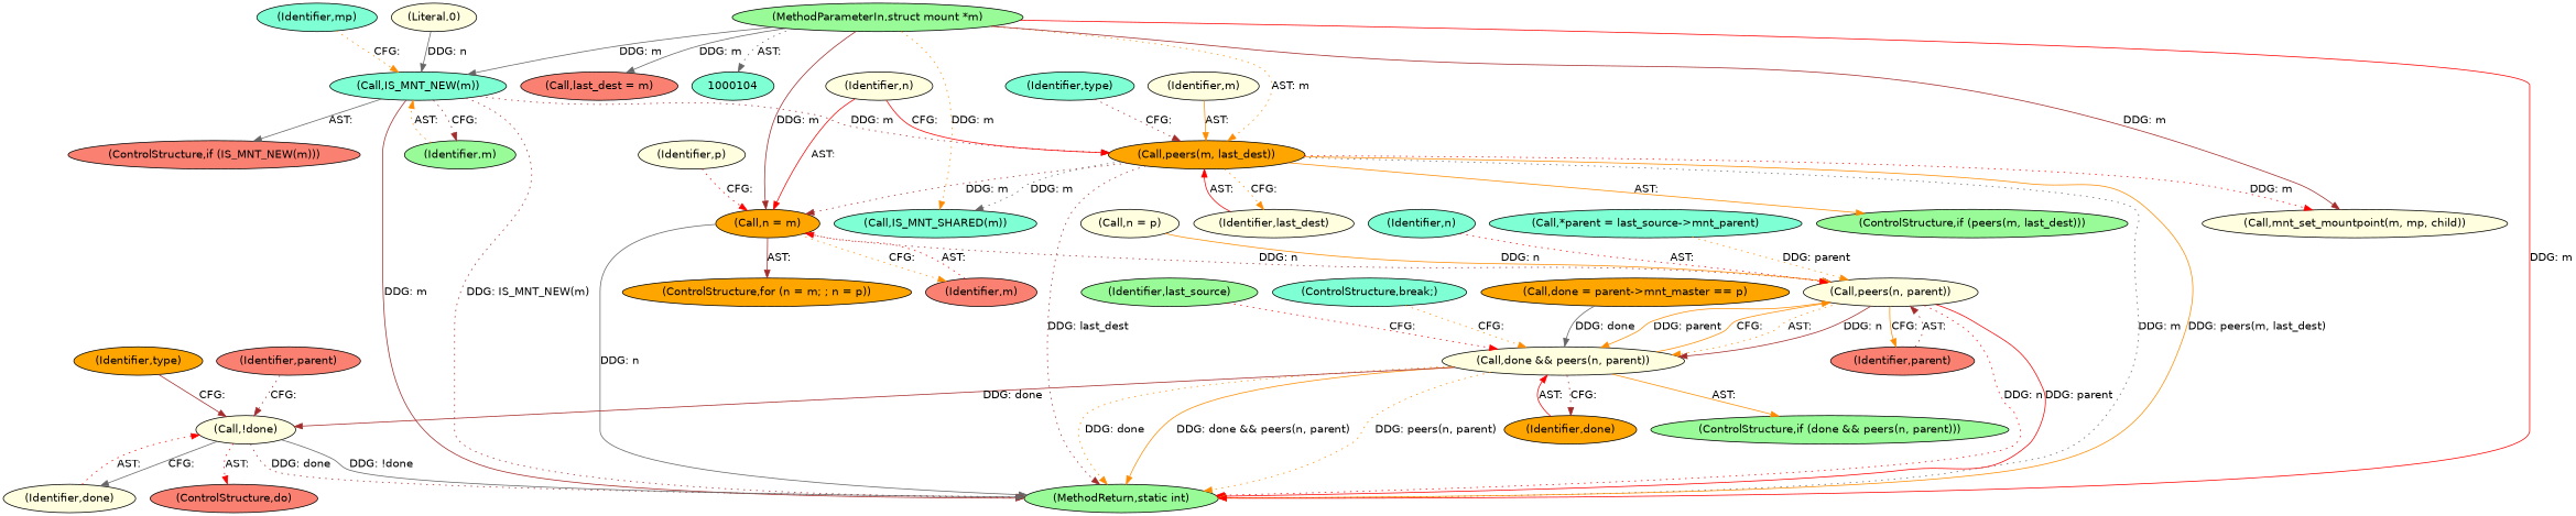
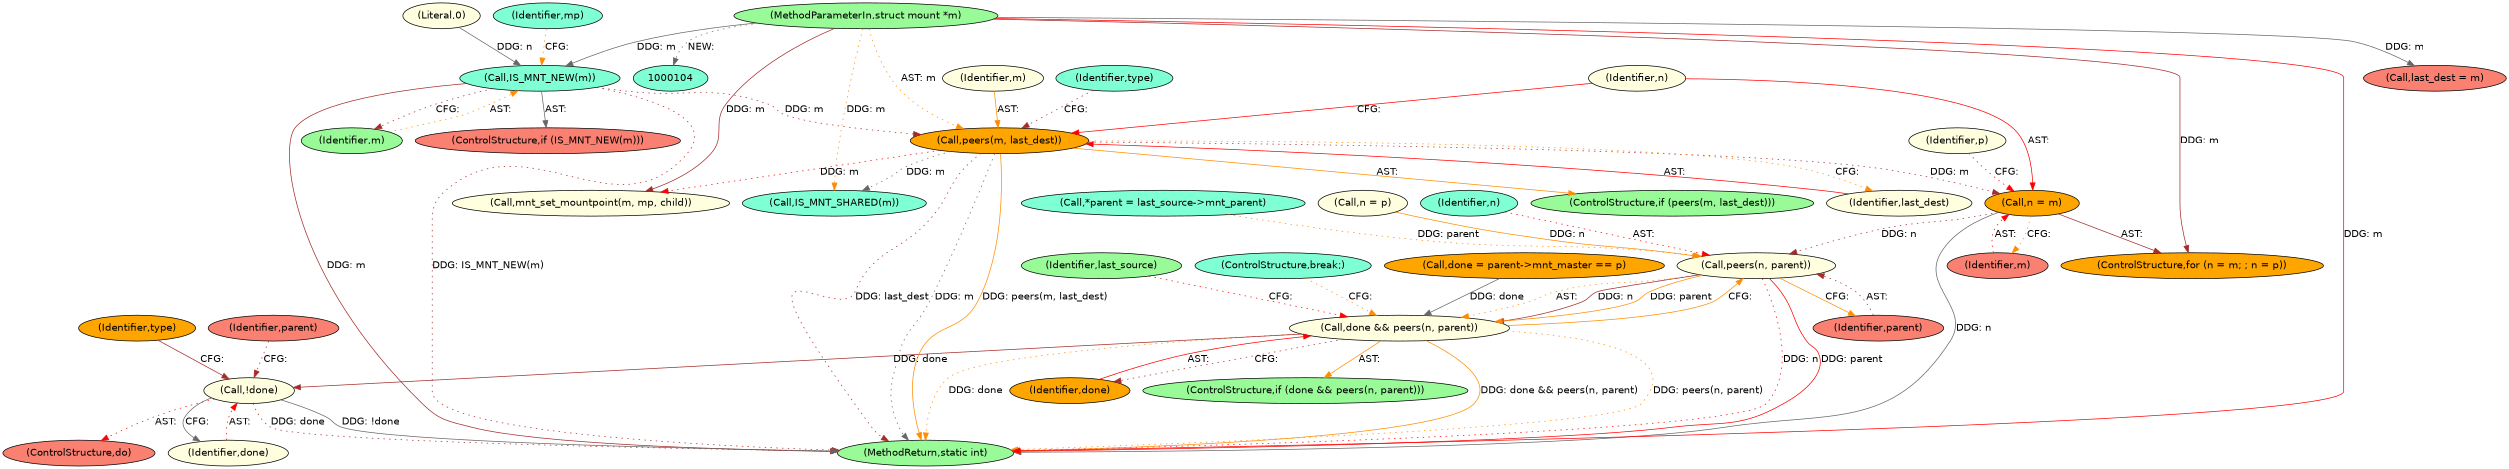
  digraph {
    fontname="DejaVu Sans"
    node [fillcolor=lightyellow fontname="DejaVu Sans" style=filled]
    edge [color=darkorange fontname="DejaVu Sans" style=dotted]
    n1 [fillcolor=orange label="(Call,n = m)"]
    n2 [label="(Call,peers(n, parent))"]
    n3 [fillcolor=palegreen label="(MethodReturn,static int)"]
    n4 [fillcolor=orange label="(ControlStructure,for (n = m; ; n = p))"]
    n5 [fillcolor=salmon label="(Identifier,m)"]
    n6 [label="(Call,done && peers(n, parent))"]
    n7 [fillcolor=salmon label="(Identifier,parent)"]
    n8 [fillcolor=orange label="(Call,peers(m, last_dest))"]
    n9 [label="(Call,mnt_set_mountpoint(m, mp, child))"]
    n10 [fillcolor=palegreen label="(ControlStructure,if (peers(m, last_dest)))"]
    n11 [fillcolor=aquamarine label="(Call,IS_MNT_SHARED(m))"]
    n12 [label="(Identifier,last_dest)"]
    n13 [fillcolor=aquamarine label="(Call,IS_MNT_NEW(m))"]
    n14 [fillcolor=salmon label="(ControlStructure,if (IS_MNT_NEW(m)))"]
    n15 [fillcolor=palegreen label="(Identifier,m)"]
    n16 [fillcolor=palegreen label="(MethodParameterIn,struct mount *m)"]
    n17 [fillcolor=salmon label="(Call,last_dest = m)"]
    1000104 [fillcolor=aquamarine]
    n19 [label="(Call,!done)"]
    n20 [fillcolor=orange label="(Identifier,done)"]
    n21 [fillcolor=palegreen label="(ControlStructure,if (done && peers(n, parent)))"]
    n22 [fillcolor=salmon label="(ControlStructure,do)"]
    n23 [label="(Identifier,done)"]
    n24 [fillcolor=aquamarine label="(Call,*parent = last_source->mnt_parent)"]
    n25 [fillcolor=salmon label="(Identifier,parent)"]
    n26 [label="(Identifier,p)"]
    n27 [label="(Call,n = p)"]
    n28 [fillcolor=palegreen label="(Identifier,last_source)"]
    n29 [label="(Identifier,m)"]
    n30 [fillcolor=aquamarine label="(ControlStructure,break;)"]
    n31 [label="(Literal,0)"]
    n32 [label="(Identifier,n)"]
    n33 [fillcolor=aquamarine label="(Identifier,n)"]
    n34 [fillcolor=aquamarine label="(Identifier,type)"]
    n35 [fillcolor=aquamarine label="(Identifier,mp)"]
    n36 [fillcolor=orange label="(Call,done = parent->mnt_master == p)"]
    n37 [fillcolor=orange label="(Identifier,type)"]
    n1 -> n2 [color=brown label="DDG: n"]
    n1 -> n3 [color=gray40 label="DDG: n" style=solid]
    n1 -> n4 [color=brown label="AST: " style=solid]
    n1 -> n5 [label="CFG: "]
    n2 -> n3 [color=red label="DDG: n"]
    n2 -> n3 [color=red label="DDG: parent" style=solid]
    n2 -> n6 [label="AST: "]
    n2 -> n6 [color=brown label="DDG: n" style=solid]
    n2 -> n6 [label="DDG: parent" style=solid]
    n2 -> n7 [label="CFG: " style=solid]
    n5 -> n1 [color=red label="AST: "]
    n6 -> n2 [label="CFG: " style=solid]
    n6 -> n3 [label="DDG: done && peers(n, parent)" style=solid]
    n6 -> n3 [label="DDG: peers(n, parent)"]
    n6 -> n3 [label="DDG: done"]
    n6 -> n19 [color=brown label="DDG: done" style=solid]
    n6 -> n20 [color=brown label="CFG: "]
    n6 -> n21 [label="AST: " style=solid]
    n7 -> n2 [color=brown label="AST: "]
    n8 -> n1 [color=brown label="DDG: m"]
    n8 -> n3 [color=brown label="DDG: last_dest"]
    n8 -> n3 [color=gray40 label="DDG: m"]
    n8 -> n3 [label="DDG: peers(m, last_dest)" style=solid]
    n8 -> n9 [color=red label="DDG: m"]
    n8 -> n10 [label="AST: " style=solid]
    n8 -> n11 [color=gray40 label="DDG: m"]
    n8 -> n12 [label="CFG: "]
    n12 -> n8 [color=red label="AST: " style=solid]
    n13 -> n3 [color=brown label="DDG: IS_MNT_NEW(m)"]
    n13 -> n3 [color=brown label="DDG: m" style=solid]
    n13 -> n8 [color=brown label="DDG: m"]
    n13 -> n14 [color=gray40 label="AST: " style=solid]
    n13 -> n15 [color=brown label="CFG: "]
    n15 -> n13 [label="AST: "]
-   n16 -> n1 [color=brown label="DDG: m" style=solid]
+   n16 -> n4 [color=brown label="DDG: m" style=solid]
    n16 -> n3 [color=red label="DDG: m" style=solid]
    n16 -> n8 [label="AST: m"]
    n16 -> n9 [color=brown label="DDG: m" style=solid]
    n16 -> n11 [label="DDG: m"]
    n16 -> n13 [color=gray40 label="DDG: m" style=solid]
    n16 -> n17 [color=gray40 label="DDG: m" style=solid]
-   n16 -> 1000104 [color=gray40 label="AST: "]
+   n16 -> 1000104 [color=gray40 label="NEW: "]
    n19 -> n3 [color=brown label="DDG: done"]
    n19 -> n3 [color=gray40 label="DDG: !done" style=solid]
    n19 -> n22 [color=red label="AST: "]
    n19 -> n23 [color=gray40 label="CFG: " style=solid]
    n20 -> n6 [color=red label="AST: " style=solid]
    n23 -> n19 [color=red label="AST: "]
    n24 -> n2 [label="DDG: parent"]
    n25 -> n19 [color=brown label="CFG: "]
    n26 -> n1 [color=red label="CFG: "]
    n27 -> n2 [label="DDG: n" style=solid]
    n28 -> n6 [color=red label="CFG: "]
    n29 -> n8 [label="AST: " style=solid]
    n30 -> n6 [label="CFG: "]
    n31 -> n13 [color=gray40 label="DDG: n" style=solid]
    n32 -> n1 [color=red label="AST: " style=solid]
    n32 -> n8 [color=red label="CFG: " style=solid]
    n33 -> n2 [color=red label="AST: "]
    n34 -> n8 [color=brown label="CFG: "]
    n35 -> n13 [label="CFG: "]
    n36 -> n6 [color=gray40 label="DDG: done" style=solid]
    n37 -> n19 [color=brown label="CFG: " style=solid]
  }
